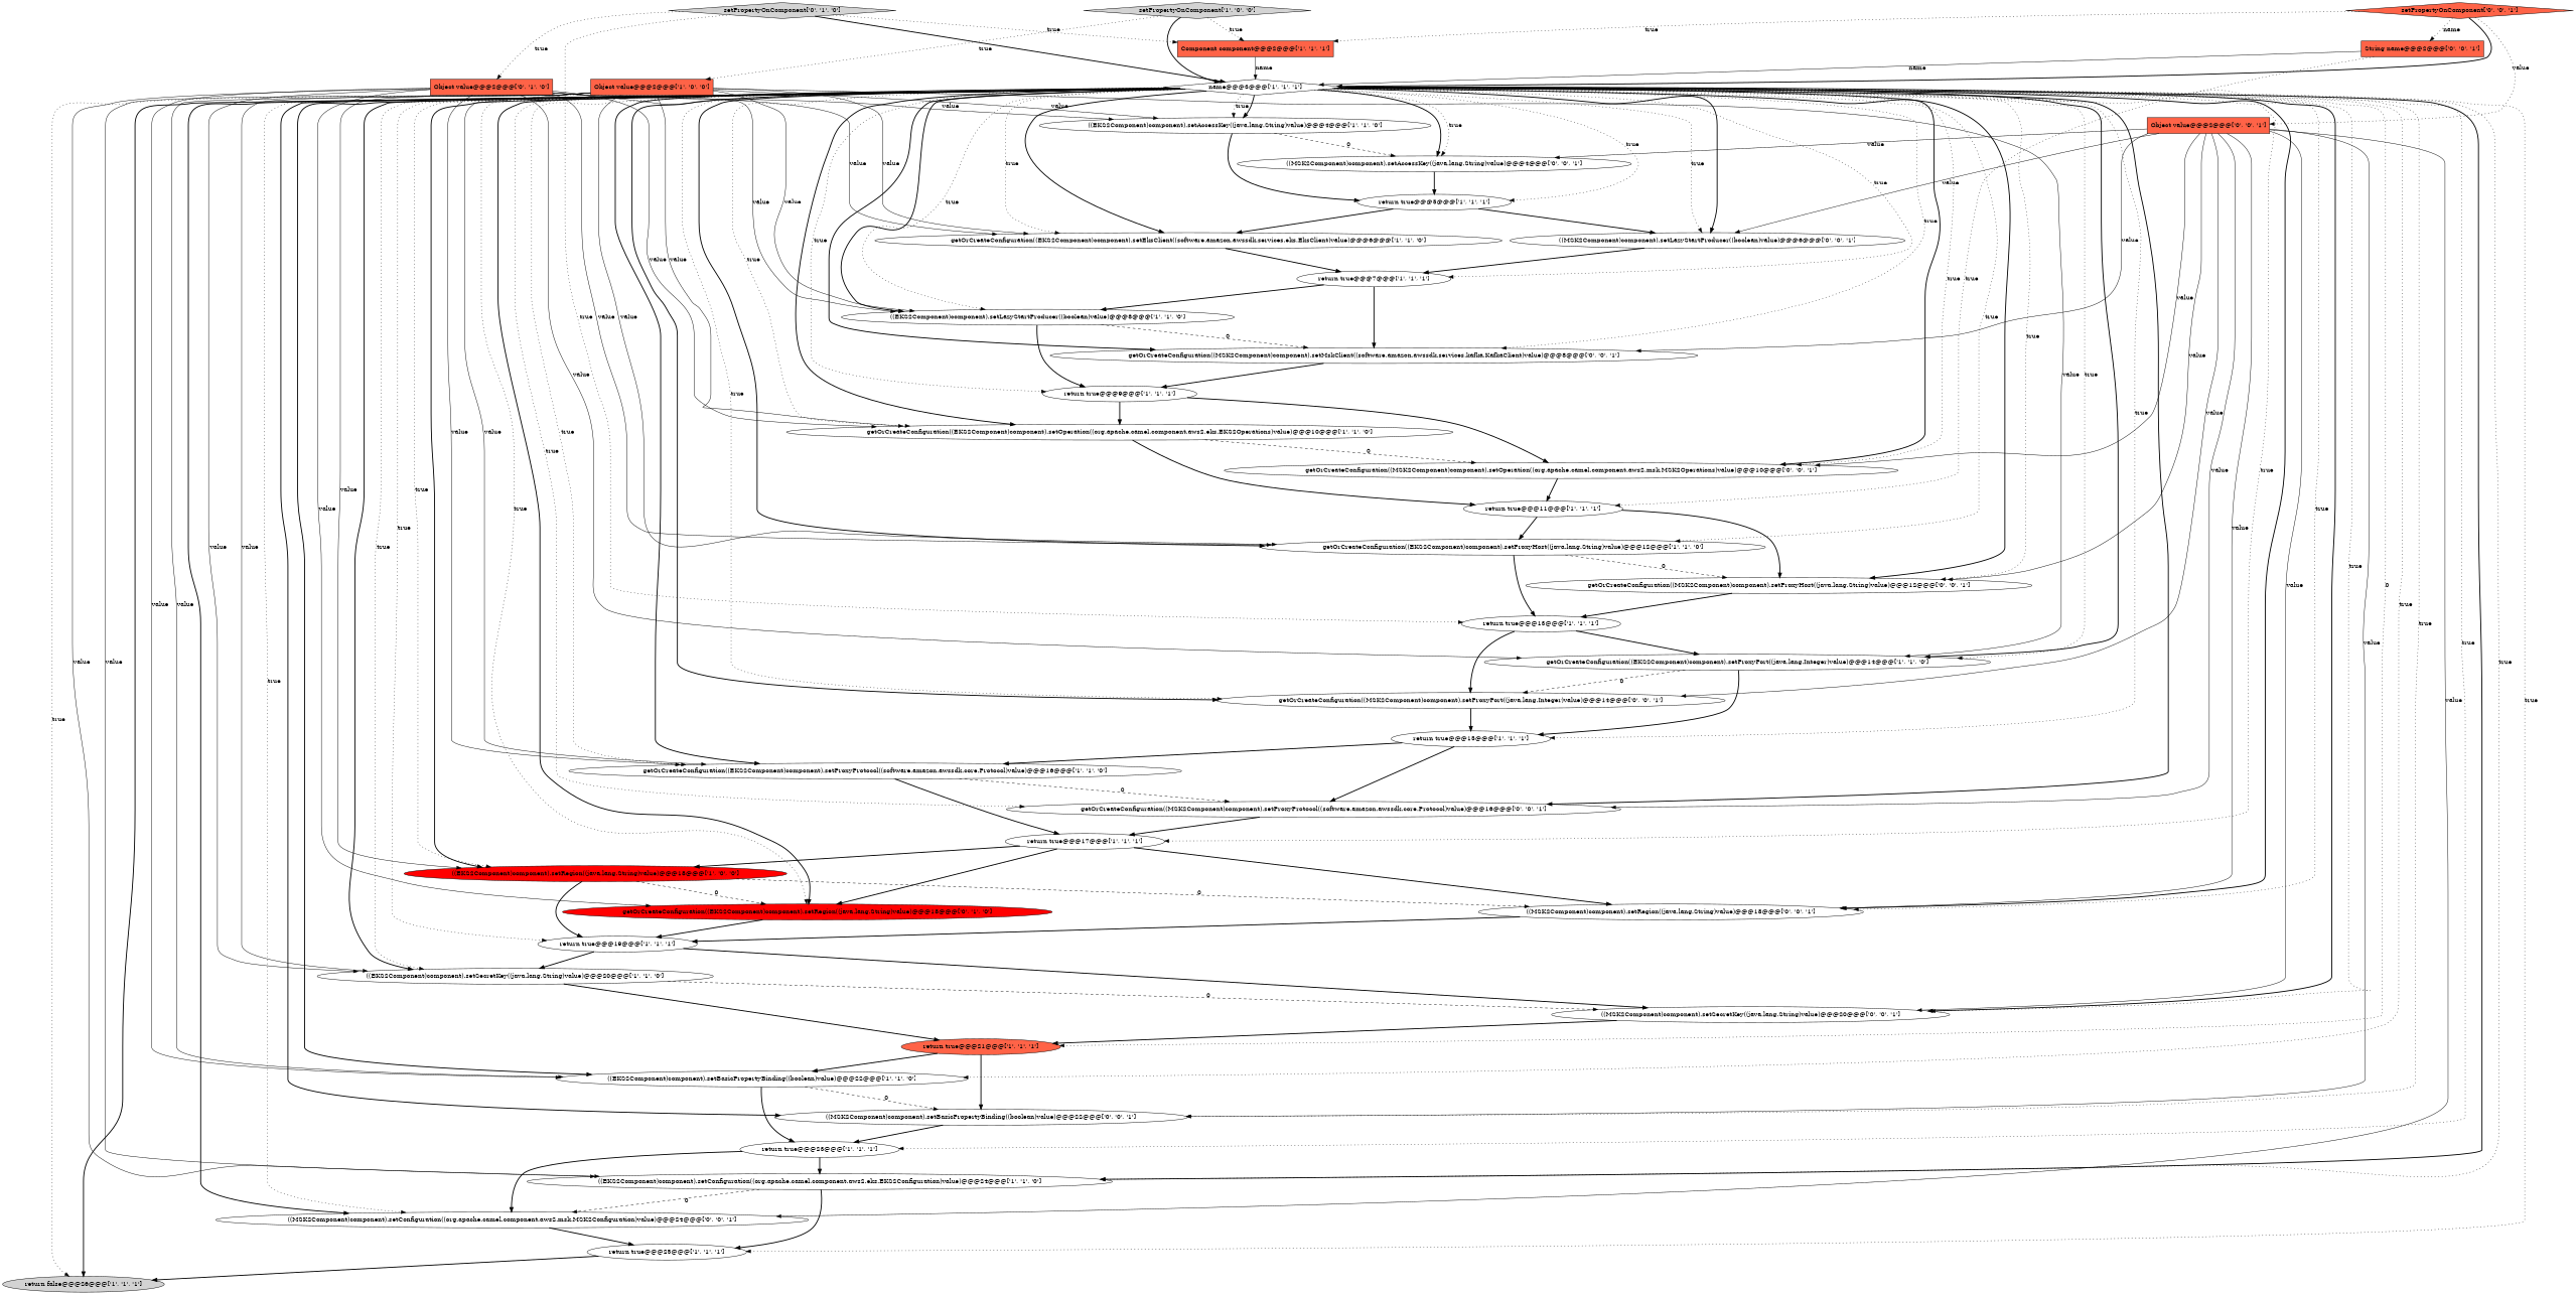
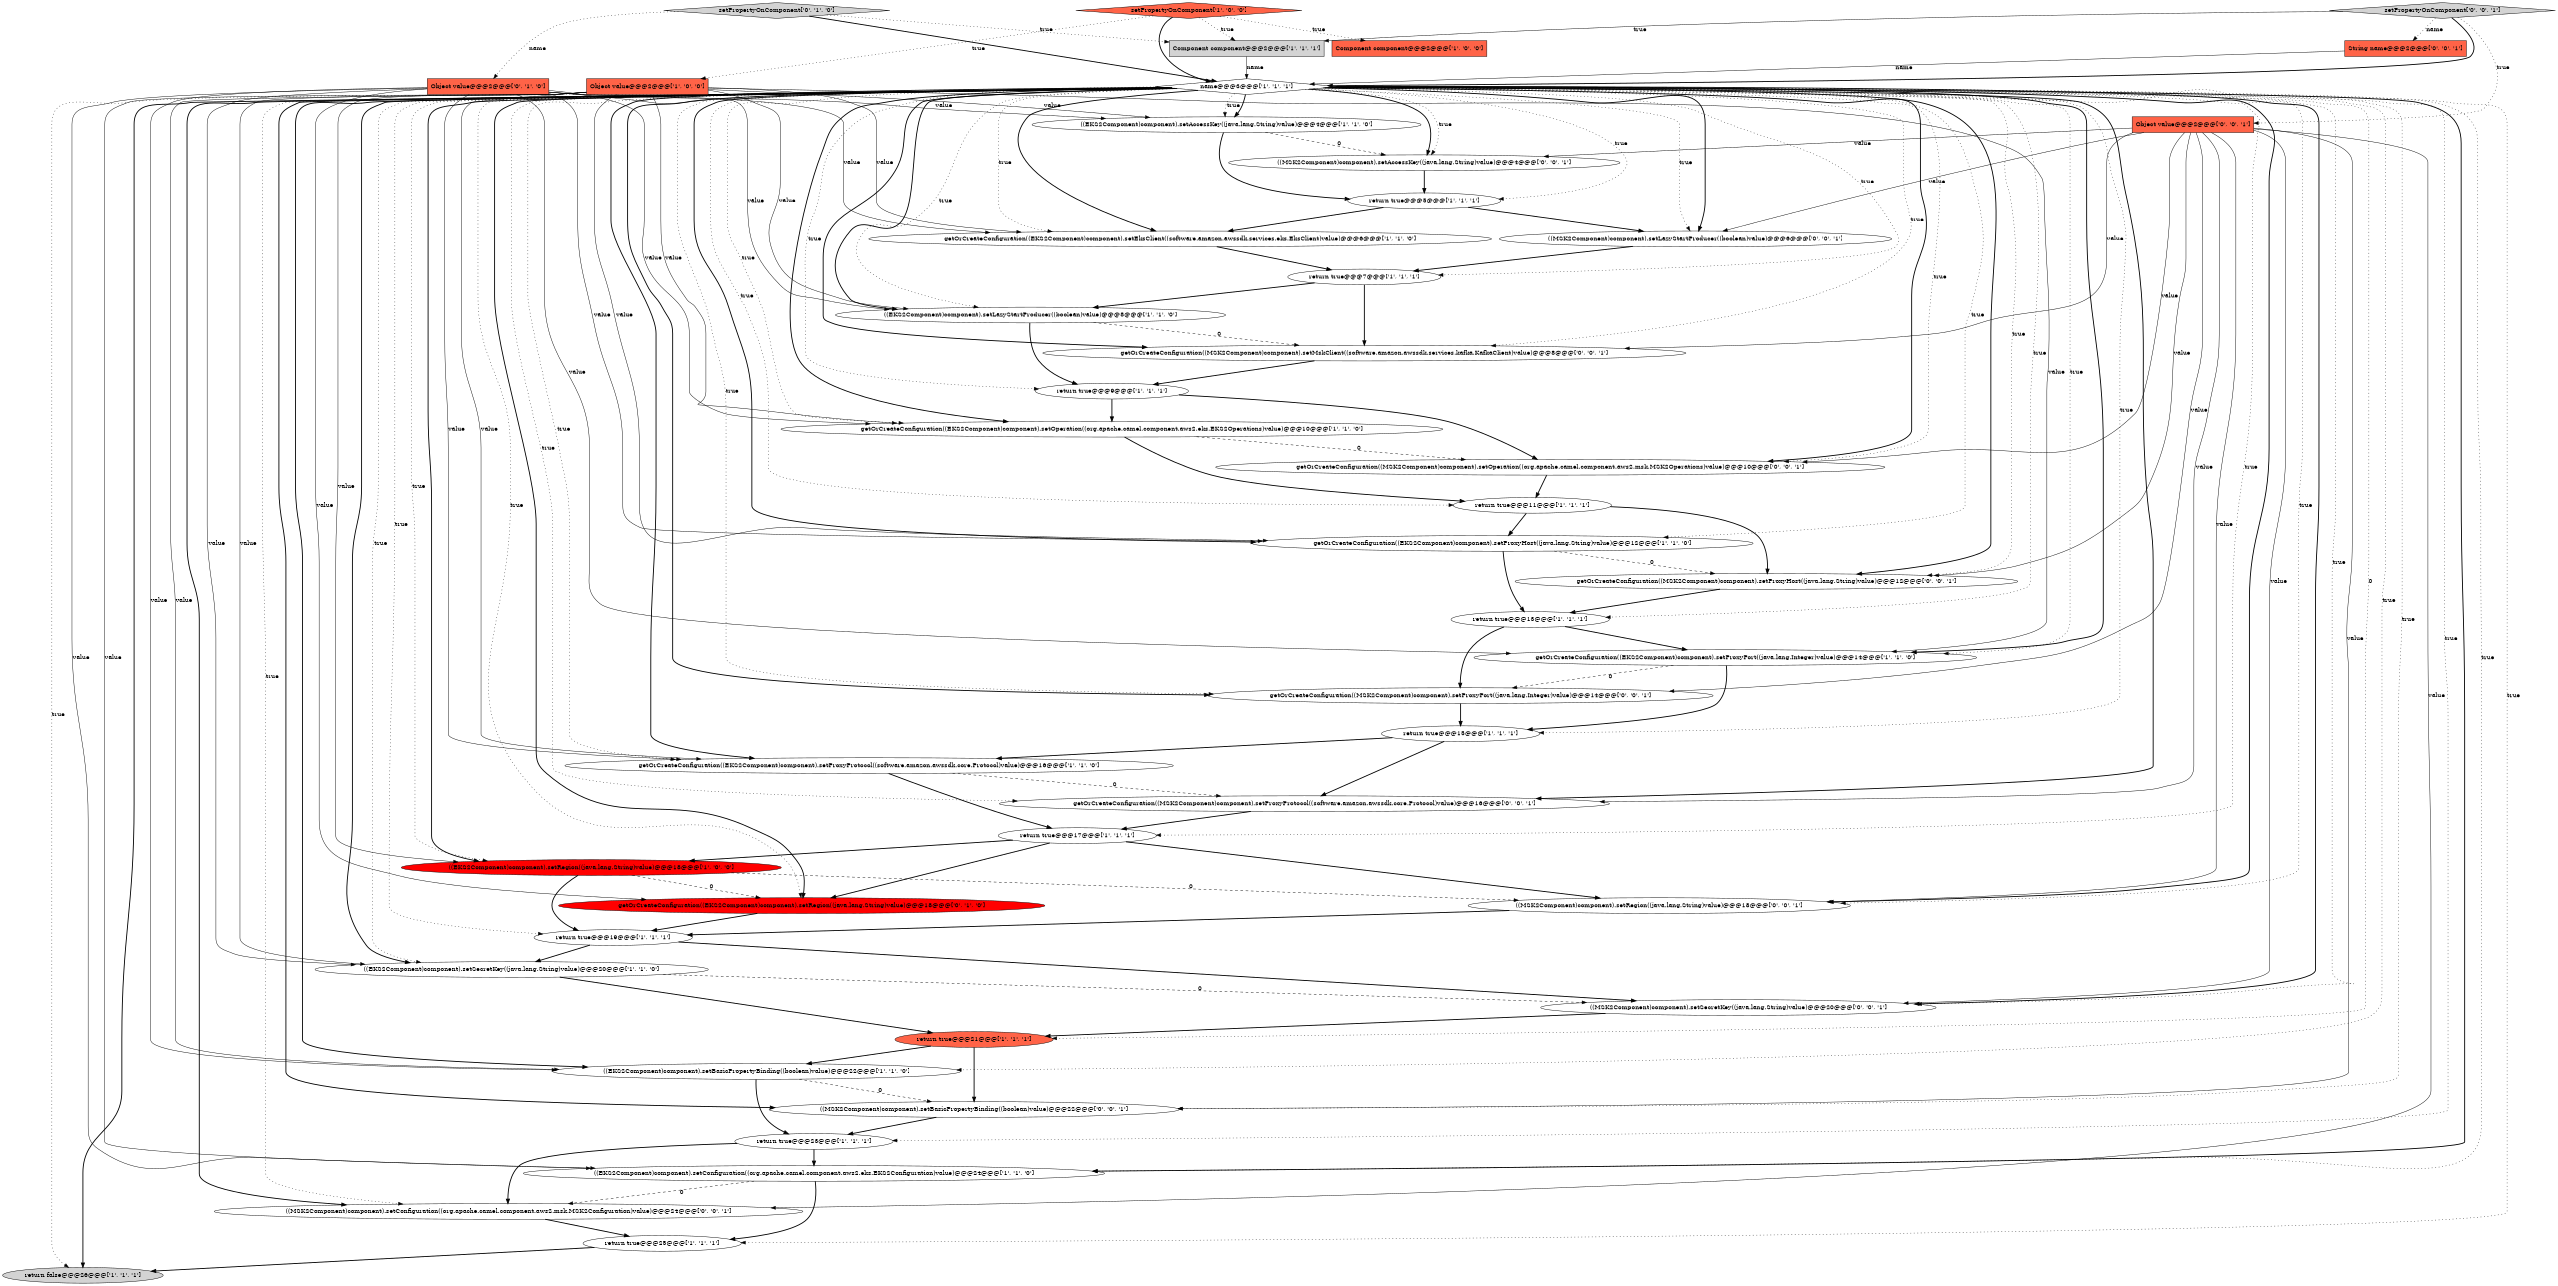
  digraph {
    node [fillcolor=white shape=ellipse style=filled]
    edge [style=bold]
    n1 [fillcolor=lightgray label="setPropertyOnComponent['0', '1', '0']" shape=diamond]
    n2 [fillcolor=tomato label="Object value@@@2@@@['0', '1', '0']" shape=box]
    n3 [label="name@@@3@@@['1', '1', '1']" shape=diamond]
-   n4 [fillcolor=tomato label="Component component@@@2@@@['1', '1', '1']" shape=box]
+   n4 [fillcolor=lightgray label="Component component@@@2@@@['1', '1', '1']" shape=box]
    n5 [label="((EKS2Component)component).setSecretKey((java.lang.String)value)@@@20@@@['1', '1', '0']"]
    n6 [fillcolor=red label="getOrCreateConfiguration((EKS2Component)component).setRegion((java.lang.String)value)@@@18@@@['0', '1', '0']"]
    n7 [label="getOrCreateConfiguration((EKS2Component)component).setEksClient((software.amazon.awssdk.services.eks.EksClient)value)@@@6@@@['1', '1', '0']"]
    n8 [label="getOrCreateConfiguration((EKS2Component)component).setProxyProtocol((software.amazon.awssdk.core.Protocol)value)@@@16@@@['1', '1', '0']"]
    n9 [label="((EKS2Component)component).setConfiguration((org.apache.camel.component.aws2.eks.EKS2Configuration)value)@@@24@@@['1', '1', '0']"]
    n10 [label="((EKS2Component)component).setLazyStartProducer((boolean)value)@@@8@@@['1', '1', '0']"]
    n11 [label="getOrCreateConfiguration((EKS2Component)component).setProxyPort((java.lang.Integer)value)@@@14@@@['1', '1', '0']"]
    n12 [label="getOrCreateConfiguration((EKS2Component)component).setOperation((org.apache.camel.component.aws2.eks.EKS2Operations)value)@@@10@@@['1', '1', '0']"]
    n13 [label="((EKS2Component)component).setBasicPropertyBinding((boolean)value)@@@22@@@['1', '1', '0']"]
    n14 [label="((EKS2Component)component).setAccessKey((java.lang.String)value)@@@4@@@['1', '1', '0']"]
    n15 [label="getOrCreateConfiguration((EKS2Component)component).setProxyHost((java.lang.String)value)@@@12@@@['1', '1', '0']"]
    n16 [label="return true@@@25@@@['1', '1', '1']"]
    n17 [fillcolor=lightgray label="return false@@@26@@@['1', '1', '1']"]
    n18 [label="return true@@@19@@@['1', '1', '1']"]
    n19 [label="((MSK2Component)component).setSecretKey((java.lang.String)value)@@@20@@@['0', '0', '1']"]
    n20 [label="return true@@@17@@@['1', '1', '1']"]
    n21 [label="((MSK2Component)component).setRegion((java.lang.String)value)@@@18@@@['0', '0', '1']"]
    n22 [fillcolor=red label="((EKS2Component)component).setRegion((java.lang.String)value)@@@18@@@['1', '0', '0']"]
    n23 [label="return true@@@7@@@['1', '1', '1']"]
    n24 [label="return true@@@15@@@['1', '1', '1']"]
    n25 [label="getOrCreateConfiguration((MSK2Component)component).setProxyProtocol((software.amazon.awssdk.core.Protocol)value)@@@16@@@['0', '0', '1']"]
    n26 [label="return true@@@11@@@['1', '1', '1']"]
    n27 [label="getOrCreateConfiguration((MSK2Component)component).setProxyHost((java.lang.String)value)@@@12@@@['0', '0', '1']"]
    n28 [label="return true@@@23@@@['1', '1', '1']"]
    n29 [label="return true@@@9@@@['1', '1', '1']"]
    n30 [label="return true@@@5@@@['1', '1', '1']"]
    n31 [label="((MSK2Component)component).setConfiguration((org.apache.camel.component.aws2.msk.MSK2Configuration)value)@@@24@@@['0', '0', '1']"]
    n32 [label="((MSK2Component)component).setAccessKey((java.lang.String)value)@@@4@@@['0', '0', '1']"]
    n33 [fillcolor=tomato label="return true@@@21@@@['1', '1', '1']"]
    n34 [label="getOrCreateConfiguration((MSK2Component)component).setProxyPort((java.lang.Integer)value)@@@14@@@['0', '0', '1']"]
    n35 [label="((MSK2Component)component).setLazyStartProducer((boolean)value)@@@6@@@['0', '0', '1']"]
    n36 [label="getOrCreateConfiguration((MSK2Component)component).setMskClient((software.amazon.awssdk.services.kafka.KafkaClient)value)@@@8@@@['0', '0', '1']"]
    n37 [label="return true@@@13@@@['1', '1', '1']"]
    n38 [label="((MSK2Component)component).setBasicPropertyBinding((boolean)value)@@@22@@@['0', '0', '1']"]
    n39 [label="getOrCreateConfiguration((MSK2Component)component).setOperation((org.apache.camel.component.aws2.msk.MSK2Operations)value)@@@10@@@['0', '0', '1']"]
-   n41 [fillcolor=tomato label="setPropertyOnComponent['0', '0', '1']" shape=diamond]
+   n40 [fillcolor=tomato label="Component component@@@2@@@['1', '0', '0']" shape=box]
+   n41 [fillcolor=lightgray label="setPropertyOnComponent['0', '0', '1']" shape=diamond]
    n42 [fillcolor=tomato label="String name@@@2@@@['0', '0', '1']" shape=box]
    n43 [fillcolor=tomato label="Object value@@@2@@@['0', '0', '1']" shape=box]
    n44 [fillcolor=tomato label="Object value@@@2@@@['1', '0', '0']" shape=box]
-   n45 [fillcolor=lightgray label="setPropertyOnComponent['1', '0', '0']" shape=diamond]
-   n1 -> n2 [label=true style=dotted]
+   n45 [fillcolor=tomato label="setPropertyOnComponent['1', '0', '0']" shape=diamond]
+   n1 -> n2 [label=name style=dotted]
    n1 -> n3
    n1 -> n4 [label=true style=dotted]
    n2 -> n5 [label=value style=solid]
    n2 -> n6 [label=value style=solid]
    n2 -> n7 [label=value style=solid]
    n2 -> n8 [label=value style=solid]
    n2 -> n9 [label=value style=solid]
    n2 -> n10 [label=value style=solid]
    n2 -> n11 [label=value style=solid]
    n2 -> n12 [label=value style=solid]
    n2 -> n13 [label=value style=solid]
    n2 -> n14 [label=value style=solid]
    n2 -> n15 [label=value style=solid]
    n3 -> n5 [label=true style=dotted]
    n3 -> n5
    n3 -> n6 [label=true style=dotted]
    n3 -> n6
    n3 -> n7 [label=true style=dotted]
    n3 -> n7
    n3 -> n8 [label=true style=dotted]
    n3 -> n8
    n3 -> n9
    n3 -> n9 [label=true style=dotted]
    n3 -> n10
    n3 -> n10 [label=true style=dotted]
    n3 -> n11 [label=true style=dotted]
    n3 -> n11
    n3 -> n12 [label=true style=dotted]
    n3 -> n12
    n3 -> n13 [label=true style=dotted]
    n3 -> n13
    n3 -> n14 [label=true style=dotted]
    n3 -> n14
    n3 -> n15 [label=true style=dotted]
    n3 -> n15
    n3 -> n16 [label=true style=dotted]
    n3 -> n17 [label=true style=dotted]
    n3 -> n17
    n3 -> n18 [label=true style=dotted]
    n3 -> n19
    n3 -> n19 [label=true style=dotted]
    n3 -> n20 [label=true style=dotted]
    n3 -> n21
    n3 -> n21 [label=true style=dotted]
    n3 -> n22
    n3 -> n22 [label=true style=dotted]
    n3 -> n23 [label=true style=dotted]
    n3 -> n24 [label=true style=dotted]
    n3 -> n25 [label=true style=dotted]
    n3 -> n25
-   n42 -> n26 [label=true style=dotted]
+   n3 -> n26 [label=true style=dotted]
    n3 -> n27 [label=true style=dotted]
    n3 -> n27
    n3 -> n28 [label=true style=dotted]
    n3 -> n29 [label=true style=dotted]
    n3 -> n30 [label=true style=dotted]
    n3 -> n31
    n3 -> n31 [label=true style=dotted]
    n3 -> n32
    n3 -> n32 [label=true style=dotted]
    n3 -> n33 [label=0 style=dotted]
    n3 -> n34 [label=true style=dotted]
    n3 -> n34
    n3 -> n35 [label=true style=dotted]
    n3 -> n35
    n3 -> n36 [label=true style=dotted]
    n3 -> n36
-   n1 -> n37 [label=true style=dotted]
+   n3 -> n37 [label=true style=dotted]
    n3 -> n38 [label=true style=dotted]
    n3 -> n38
    n3 -> n39
    n3 -> n39 [label=true style=dotted]
    n4 -> n3 [label=name style=solid]
    n5 -> n19 [label=0 style=dashed]
    n5 -> n33
    n6 -> n18
    n7 -> n23
    n8 -> n20
    n8 -> n25 [label=0 style=dashed]
    n9 -> n16
    n9 -> n31 [label=0 style=dashed]
    n10 -> n29
    n10 -> n36 [label=0 style=dashed]
    n11 -> n24
    n11 -> n34 [label=0 style=dashed]
    n12 -> n26
    n12 -> n39 [label=0 style=dashed]
    n13 -> n28
    n13 -> n38 [label=0 style=dashed]
    n14 -> n30
    n14 -> n32 [label=0 style=dashed]
    n15 -> n27 [label=0 style=dashed]
    n15 -> n37
    n16 -> n17
    n18 -> n5
    n18 -> n19
    n19 -> n33
    n20 -> n6
    n20 -> n21
    n20 -> n22
    n21 -> n18
    n22 -> n6 [label=0 style=dashed]
    n22 -> n18
    n22 -> n21 [label=0 style=dashed]
    n23 -> n10
    n23 -> n36
    n24 -> n8
    n24 -> n25
    n25 -> n20
    n26 -> n15
    n26 -> n27
    n27 -> n37
    n28 -> n9
    n28 -> n31
    n29 -> n12
    n29 -> n39
    n30 -> n7
    n30 -> n35
    n31 -> n16
    n32 -> n30
    n33 -> n13
    n33 -> n38
    n34 -> n24
    n35 -> n23
    n36 -> n29
    n37 -> n11
    n37 -> n34
    n38 -> n28
    n39 -> n26
    n41 -> n3
-   n41 -> n4 [label=true style=dotted]
+   n41 -> n4 [label=true style=solid]
    n41 -> n42 [label=name style=dotted]
-   n41 -> n43 [label=value style=dotted]
+   n41 -> n43 [label=true style=dotted]
    n42 -> n3 [label=name style=solid]
    n43 -> n19 [label=value style=solid]
    n43 -> n21 [label=value style=solid]
    n43 -> n25 [label=value style=solid]
    n43 -> n27 [label=value style=solid]
    n43 -> n31 [label=value style=solid]
    n43 -> n32 [label=value style=solid]
    n43 -> n34 [label=value style=solid]
    n43 -> n35 [label=value style=solid]
    n43 -> n36 [label=value style=solid]
    n43 -> n38 [label=value style=solid]
    n43 -> n39 [label=value style=solid]
    n44 -> n5 [label=value style=solid]
    n44 -> n7 [label=value style=solid]
    n44 -> n8 [label=value style=solid]
    n44 -> n9 [label=value style=solid]
    n44 -> n10 [label=value style=solid]
    n44 -> n11 [label=value style=solid]
    n44 -> n12 [label=value style=solid]
    n44 -> n13 [label=value style=solid]
    n44 -> n14 [label=value style=solid]
    n44 -> n15 [label=value style=solid]
    n44 -> n22 [label=value style=solid]
    n45 -> n3
    n45 -> n4 [label=true style=dotted]
+   n45 -> n40 [label=true style=dotted]
    n45 -> n44 [label=true style=dotted]
  }
